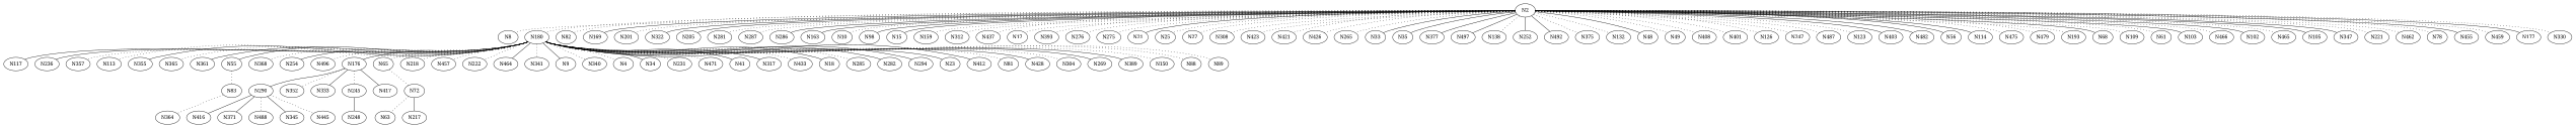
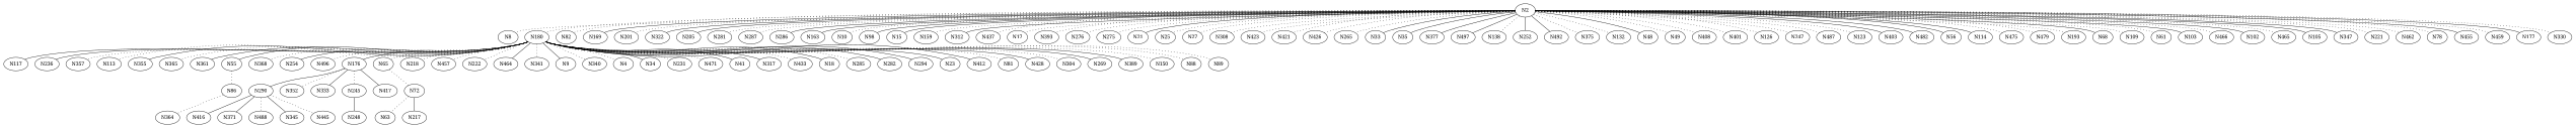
  graph {
    fontname="Noto Serif"
    node [fontname="Noto Serif"]
    edge [fontname="Noto Serif" style=dotted weight=29]
    N2
    N8
    N180
    N82
    N169
    N201
    N322
    N205
    N281
    N287
    N286
    N163
    N10
    N98
    N15
    N159
    N312
    N437
    N17
    N393
    N276
    N275
    N21
    N25
    N27
    N308
    N423
    N421
    N426
    N265
    N33
    N35
    N377
    N497
    N138
    n36 [label=N252]
    N492
    N375
    N132
    N48
    N49
    N408
    N401
    N126
    N247
    N487
    N123
    N403
    N482
    N56
    N114
    N475
    N479
    N193
    N68
    N109
    N61
    N103
    N466
    N102
    N465
    N105
    N347
    N221
    N462
    N78
    N455
    N459
    N177
    N330
    N117
    N236
    N357
    N113
    N355
    N365
    N361
    N55
    N368
    N254
    N496
    N176
    N65
    N218
    N457
    N222
    N464
    N341
    N9
    N340
    N4
    N34
    N231
    N471
    N41
    N317
    N433
    N18
    N285
    N282
    N294
    N23
    N412
    N81
    N428
    N304
    N269
    N389
    N150
    N88
    N89
-   N83
+   N83 [label=N86]
    N290
    N352
    N333
    N245
    N417
    N72
    N416
    N371
    N488
    N345
    N445
    N63
    N217
    N364
    N248
    N2 -- N8 [weight=64]
    N2 -- N180 [weight=28]
    N2 -- N82 [weight=55]
    N2 -- N169 [style=solid weight=30]
    N2 -- N201 [weight=86]
    N2 -- N322 [style=solid weight=21]
    N2 -- N205 [style=solid weight=87]
    N2 -- N281 [weight=49]
    N2 -- N287 [weight=76]
    N2 -- N286 [style=solid weight=14]
    N2 -- N163 [style=solid weight=68]
    N2 -- N10 [weight=2]
    N2 -- N98 [style=solid weight=19]
    N2 -- N15 [style=solid weight=84]
    N2 -- N159 [weight=17]
-   N2 -- N312 [weight=20]
+   N2 -- N312 [style=solid weight=20]
    N2 -- N437 [weight=7]
    N2 -- N17 [weight=94]
    N2 -- N393 [weight=20]
    N2 -- N276 [weight=24]
    N2 -- N275 [weight=45]
    N2 -- N21 [style=solid weight=80]
    N2 -- N25 [weight=80]
    N2 -- N27 [weight=78]
    N2 -- N308 [weight=49]
    N2 -- N423 [weight=17]
    N2 -- N421 [weight=81]
    N2 -- N426 [weight=6]
    N2 -- N265 [weight=25]
    N2 -- N33 [style=solid]
    N2 -- N35 [style=solid weight=13]
    N2 -- N377 [style=solid weight=30]
    N2 -- N497 [style=solid weight=95]
    N2 -- N138 [weight=27]
    N2 -- n36 [style=solid weight=66]
    N2 -- N492 [style=solid weight=9]
    N2 -- N375 [weight=7]
    N2 -- N132 [weight=28]
    N2 -- N48 [style=solid weight=73]
    N2 -- N49 [weight=98]
    N2 -- N408 [weight=20]
    N2 -- N401 [weight=34]
    N2 -- N126 [weight=70]
    N2 -- N247 [weight=10]
    N2 -- N487 [weight=79]
    N2 -- N123
    N2 -- N403 [style=solid weight=67]
    N2 -- N482 [style=solid weight=35]
    N2 -- N56 [style=solid weight=38]
    N2 -- N114 [style=solid weight=23]
    N2 -- N475 [weight=97]
    N2 -- N479 [weight=58]
    N2 -- N193 [weight=14]
    N2 -- N68 [style=solid weight=7]
    N2 -- N109 [weight=70]
    N2 -- N61 [weight=39]
    N2 -- N103 [style=solid weight=21]
    N2 -- N466 [weight=90]
    N2 -- N102 [style=solid weight=36]
    N2 -- N465 [weight=40]
    N2 -- N105 [style=solid weight=59]
    N2 -- N347 [style=solid weight=100]
    N2 -- N221 [weight=53]
    N2 -- N462 [weight=42]
    N2 -- N78 [weight=30]
    N2 -- N455 [style=solid weight=19]
    N2 -- N459 [weight=28]
    N2 -- N177 [style=solid weight=50]
    N2 -- N330 [weight=79]
    N180 -- N117 [style=solid weight=68]
    N180 -- N236 [style=solid]
    N180 -- N357 [weight=97]
    N180 -- N113 [weight=46]
    N180 -- N355 [style=solid weight=88]
    N180 -- N365 [weight=57]
    N180 -- N361 [style=solid weight=90]
    N180 -- N55 [style=solid weight=89]
    N180 -- N368 [weight=56]
    N180 -- N254 [style=solid weight=70]
    N180 -- N496 [weight=21]
    N180 -- N176 [style=solid weight=13]
    N180 -- N65 [weight=42]
    N180 -- N218 [weight=96]
    N180 -- N457 [weight=13]
    N180 -- N222 [weight=95]
    N180 -- N464 [style=solid weight=71]
    N180 -- N341 [weight=62]
    N180 -- N9 [style=solid weight=42]
    N180 -- N340 [weight=36]
    N180 -- N4 [weight=97]
    N180 -- N34 [style=solid weight=50]
    N180 -- N231 [weight=2]
    N180 -- N471 [weight=71]
    N180 -- N41 [style=solid weight=42]
    N180 -- N317 [style=solid weight=17]
    N180 -- N433 [weight=24]
    N180 -- N18 [style=solid weight=67]
    N180 -- N285 [weight=88]
    N180 -- N282 [style=solid weight=66]
    N180 -- N294 [style=solid weight=6]
    N180 -- N23 [style=solid weight=22]
    N180 -- N412 [style=solid weight=79]
    N180 -- N81 [weight=30]
    N180 -- N428 [style=solid weight=26]
    N180 -- N304 [weight=45]
    N180 -- N269 [style=solid weight=33]
    N180 -- N389 [style=solid weight=32]
    N180 -- N150 [weight=39]
    N180 -- N88 [weight=15]
    N180 -- N89 [weight=93]
    N55 -- N83 [weight=63]
    N176 -- N290 [style=solid]
    N176 -- N352 [weight=80]
    N176 -- N333 [style=solid weight=8]
    N176 -- N245 [weight=100]
    N176 -- N417 [style=solid weight=79]
    N65 -- N72 [weight=72]
    N83 -- N364 [weight=62]
    N290 -- N416 [style=solid weight=5]
    N290 -- N371 [style=solid weight=65]
    N290 -- N488 [weight=72]
    N290 -- N345 [style=solid weight=60]
    N290 -- N445
    N245 -- N248 [style=solid weight=2]
    N72 -- N63 [weight=5]
    N72 -- N217 [style=solid weight=66]
  }
